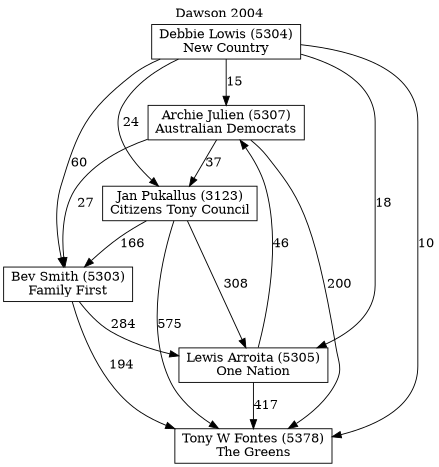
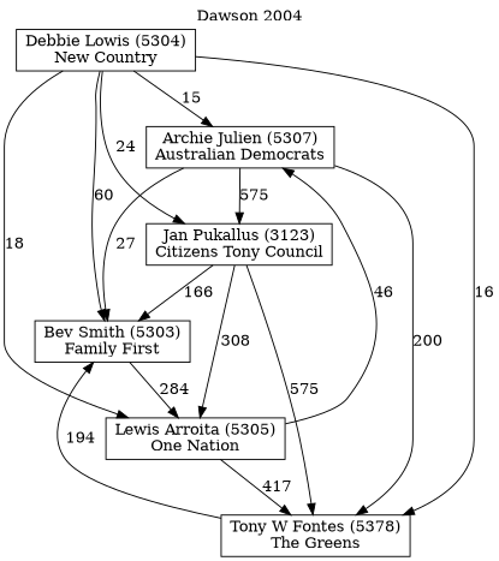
  digraph {
    label="Dawson 2004"
    labelloc=t
    mclimit=10
    node [shape=box]
    n1 [label="Archie Julien (5307)\nAustralian Democrats"]
    n2 [label="Bev Smith (5303)\nFamily First"]
    n3 [label="Jan Pukallus (3123)\nCitizens Tony Council"]
    n4 [label="Tony W Fontes (5378)\nThe Greens"]
    n5 [label="Lewis Arroita (5305)\nOne Nation"]
    n6 [label="Debbie Lowis (5304)\nNew Country"]
    n1 -> n2 [label=27]
-   n1 -> n3 [label=37]
+   n1 -> n3 [label=575]
    n1 -> n4 [label=200]
-   n2 -> n4 [label=194]
+   n4 -> n2 [label=194]
    n2 -> n5 [label=284]
    n3 -> n2 [label=166]
    n3 -> n4 [label=575]
    n3 -> n5 [label=308]
    n5 -> n1 [label=46]
    n5 -> n4 [label=417]
    n6 -> n1 [label=15]
    n6 -> n2 [label=60]
    n6 -> n3 [label=24]
-   n6 -> n4 [label=10]
+   n6 -> n4 [label=16]
    n6 -> n5 [label=18]
  }
